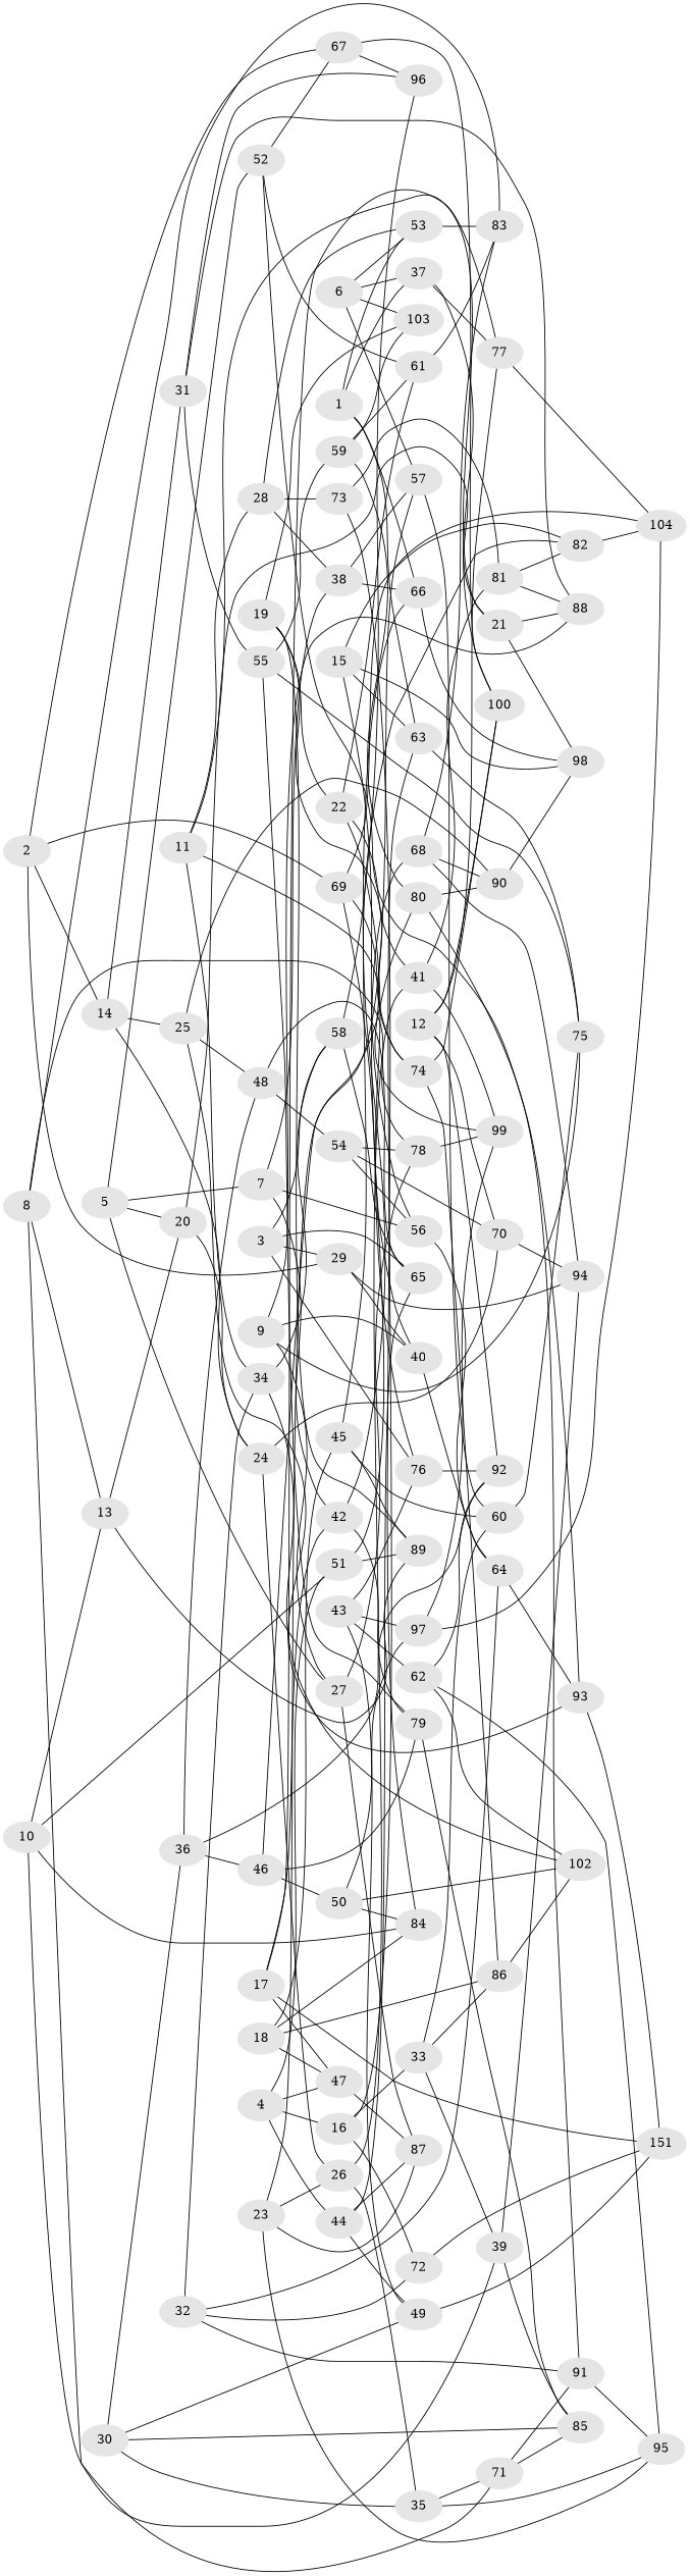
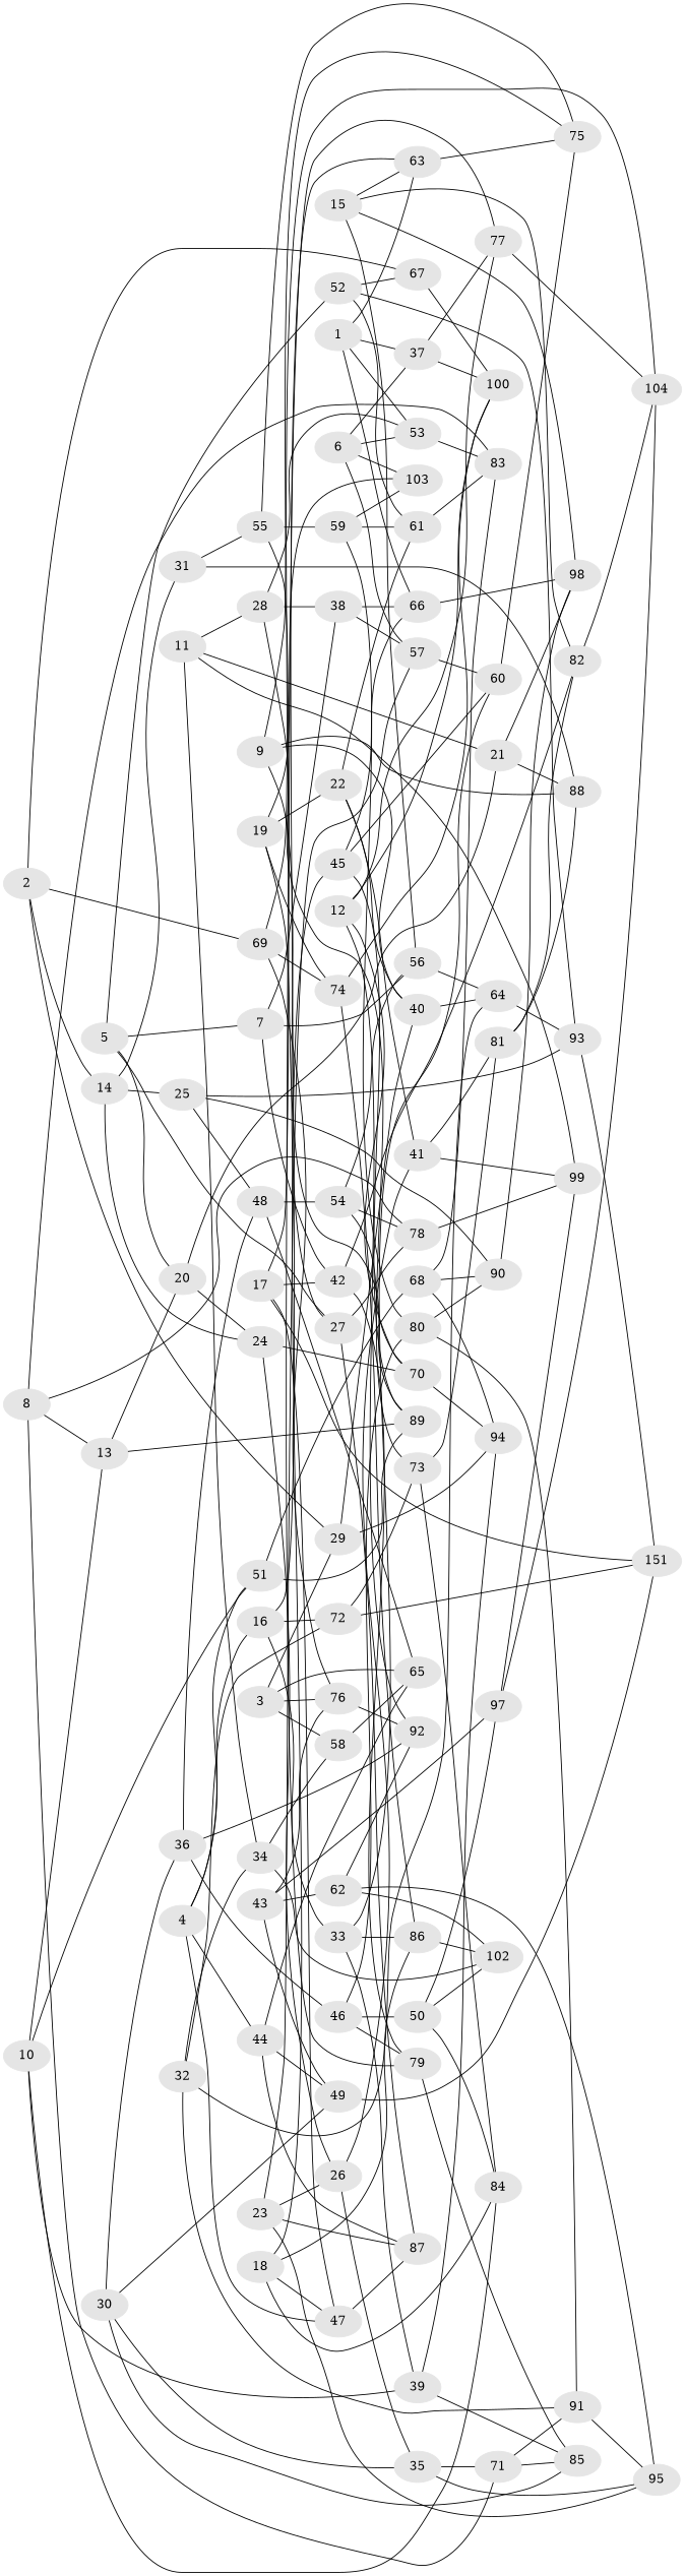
  graph {
    rankdir=LR
    node [color=gray90 style=filled]
    1
    37
    53
    63
    66
    77
    100
    83
    75
    98
    2
    14
    29
    67
    69
    24
    25
    31
    40
    94
-   96
    76
    74
    104
    3
    58
    65
    92
    4
    16
    44
    47
    51
    33
    72
    87
    49
    89
    68
    5
    7
    20
    27
    52
    38
    42
    56
    21
    78
    61
    93
    6
    57
    103
    60
    82
    79
    64
    8
    13
    71
    85
    91
    99
    9
    88
    10
    39
    84
    11
    28
    34
    73
    102
    12
    70
    26
    48
    90
    55
    15
    86
    n83 [label=151]
    17
    18
    45
    19
    22
    41
    81
    23
    95
    35
    54
    30
    36
    46
    59
    32
    50
    80
    43
    62
    97
    1 -- 37
    1 -- 53
    1 -- 63
    1 -- 66
    37 -- 77
    37 -- 100
    53 -- 83
    63 -- 75
    66 -- 98
    77 -- 104
    2 -- 14
    2 -- 29
    2 -- 67
    2 -- 69
    14 -- 24
    14 -- 25
    14 -- 31
    29 -- 40
    29 -- 94
    67 -- 100
-   67 -- 96
    69 -- 76
    69 -- 74
    69 -- 104
    24 -- 70
    24 -- 26
    25 -- 93
    25 -- 48
    25 -- 90
-   31 -- 96
    31 -- 88
    31 -- 55
    40 -- 64
    76 -- 92
    74 -- 100
    74 -- 86
    3 -- 29
    3 -- 76
    3 -- 58
    3 -- 65
-   58 -- 96
    58 -- 65
    4 -- 16
    4 -- 44
    4 -- 47
    4 -- 51
    16 -- 63
    16 -- 33
    16 -- 72
    44 -- 65
    44 -- 87
    44 -- 49
    47 -- 87
    51 -- 89
    51 -- 68
    33 -- 60
    33 -- 39
    33 -- 86
+   72 -- 73
    72 -- n83
    49 -- n83
    68 -- 83
    68 -- 94
    68 -- 90
    5 -- 7
    5 -- 20
    5 -- 27
    5 -- 52
    7 -- 38
    7 -- 42
    7 -- 56
    20 -- 24
    20 -- 21
    27 -- 87
    27 -- 78
    52 -- 67
    52 -- 61
    52 -- 93
    38 -- 66
    38 -- 57
    42 -- 82
    42 -- 79
    56 -- 64
    21 -- 98
    21 -- 88
    78 -- 99
    61 -- 83
    93 -- n83
    6 -- 37
    6 -- 53
    6 -- 57
    6 -- 103
    57 -- 60
    60 -- 75
    82 -- 104
    79 -- 85
    64 -- 93
    8 -- 83
    8 -- 78
    8 -- 13
    8 -- 71
    13 -- 89
    13 -- 20
    71 -- 85
    71 -- 91
    91 -- 95
    9 -- 75
    9 -- 40
    9 -- 27
    9 -- 88
    10 -- 51
    10 -- 13
    10 -- 39
    10 -- 84
    39 -- 94
    39 -- 85
    11 -- 21
    11 -- 99
    11 -- 28
    11 -- 34
    28 -- 53
    28 -- 38
    28 -- 73
    34 -- 58
    34 -- 102
    73 -- 84
    73 -- 81
    12 -- 77
    12 -- 100
    12 -- 92
    12 -- 70
    70 -- 94
    26 -- 41
    26 -- 35
    48 -- 65
    48 -- 54
    90 -- 98
    55 -- 75
    55 -- 79
    55 -- 59
    15 -- 63
    15 -- 98
    15 -- 56
    15 -- 82
    86 -- 102
    17 -- 77
    17 -- 47
    17 -- 42
    17 -- n83
    18 -- 47
    18 -- 84
    18 -- 86
    18 -- 45
    45 -- 66
    45 -- 89
    45 -- 60
    19 -- 74
    19 -- 89
    19 -- 103
    19 -- 22
    22 -- 40
    22 -- 61
    22 -- 41
    41 -- 99
    41 -- 81
    81 -- 82
    81 -- 88
    23 -- 87
    23 -- 57
    23 -- 26
    23 -- 95
    35 -- 71
    35 -- 95
    54 -- 56
    54 -- 78
    54 -- 70
    30 -- 49
    30 -- 85
    30 -- 35
    30 -- 36
    36 -- 92
    36 -- 48
    36 -- 46
    46 -- 79
    46 -- 50
    46 -- 80
    59 -- 61
    59 -- 103
    59 -- 80
    32 -- 72
    32 -- 64
    32 -- 91
    32 -- 34
    50 -- 84
    50 -- 102
    50 -- 97
    80 -- 91
    80 -- 90
    43 -- 76
    43 -- 49
    43 -- 62
    43 -- 97
    62 -- 92
    62 -- 102
    62 -- 95
    97 -- 104
    97 -- 99
  }
